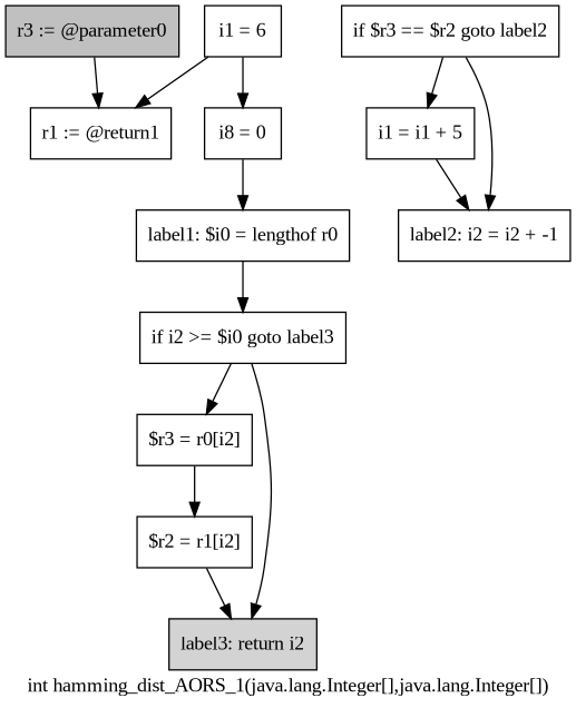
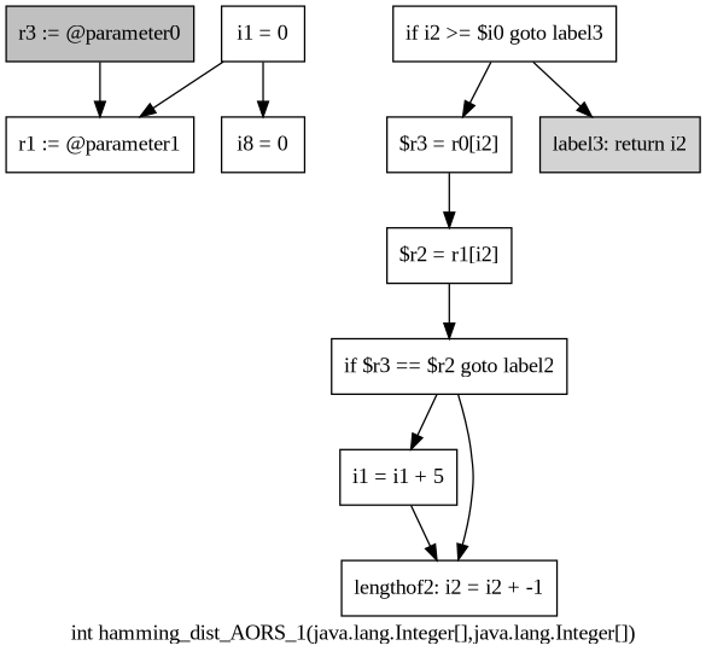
  digraph {
    fontname="Liberation Serif"
    label="int hamming_dist_AORS_1(java.lang.Integer[],java.lang.Integer[])"
    node [fontname="Liberation Serif" shape=box]
    edge [fontname="Liberation Serif"]
    n1 [fillcolor=gray label="r3 := @parameter0" style=filled]
-   n2 [label="r1 := @return1"]
-   n3 [label="i1 = 6"]
+   n2 [label="r1 := @parameter1"]
+   n3 [label="i1 = 0"]
    n4 [label="i8 = 0"]
-   n5 [label="label1: $i0 = lengthof r0"]
    n6 [label="if i2 >= $i0 goto label3"]
    n7 [label="$r3 = r0[i2]"]
    n8 [fillcolor=lightgray label="label3: return i2" style=filled]
    n9 [label="$r2 = r1[i2]"]
    n10 [label="if $r3 == $r2 goto label2"]
    n11 [label="i1 = i1 + 5"]
-   n12 [label="label2: i2 = i2 + -1"]
+   n12 [label="lengthof2: i2 = i2 + -1"]
    n1 -> n2
    n3 -> n2
    n3 -> n4
-   n4 -> n5
-   n5 -> n6
    n6 -> n7
    n6 -> n8
    n7 -> n9
-   n9 -> n8
+   n9 -> n10
    n10 -> n11
    n10 -> n12
    n11 -> n12
  }
